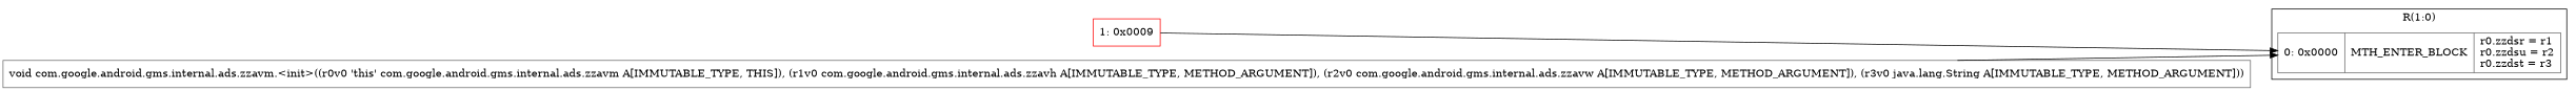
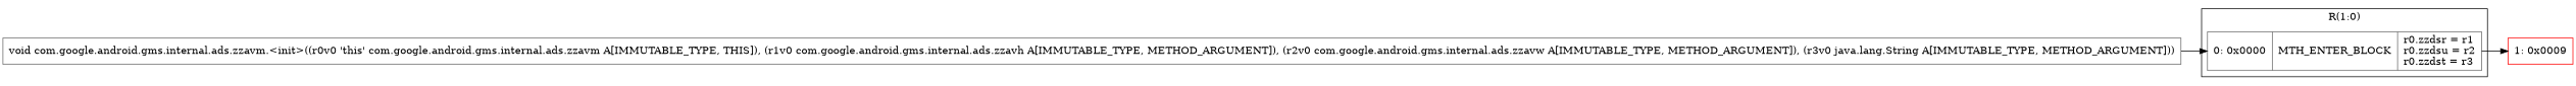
  digraph {
    rankdir=LR
    node [color=gray40 shape=record]
    n1 [label="{0\:\ 0x0000|MTH_ENTER_BLOCK\l|r0.zzdsr = r1\lr0.zzdsu = r2\lr0.zzdst = r3\l}"]
    n2 [color=red label="{1\:\ 0x0009}"]
    n3 [label="{void com.google.android.gms.internal.ads.zzavm.\<init\>((r0v0 'this' com.google.android.gms.internal.ads.zzavm A[IMMUTABLE_TYPE, THIS]), (r1v0 com.google.android.gms.internal.ads.zzavh A[IMMUTABLE_TYPE, METHOD_ARGUMENT]), (r2v0 com.google.android.gms.internal.ads.zzavw A[IMMUTABLE_TYPE, METHOD_ARGUMENT]), (r3v0 java.lang.String A[IMMUTABLE_TYPE, METHOD_ARGUMENT])) }"]
    subgraph cluster_1 {
      label="R(1:0)"
      n1
    }
-   n2 -> n1
+   n1 -> n2
    n3 -> n1
  }
